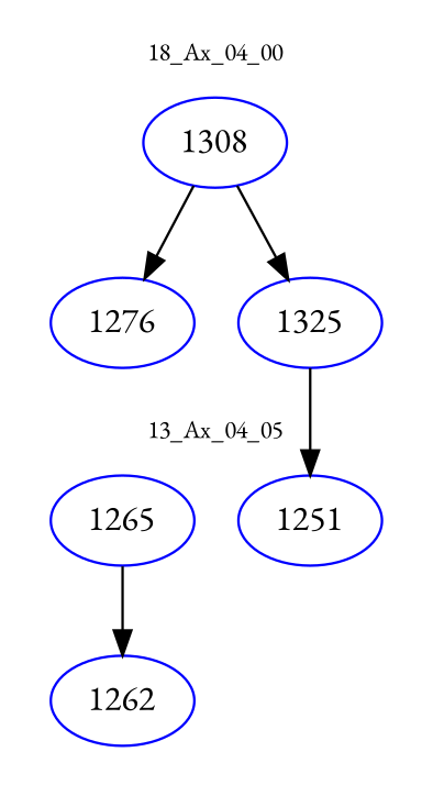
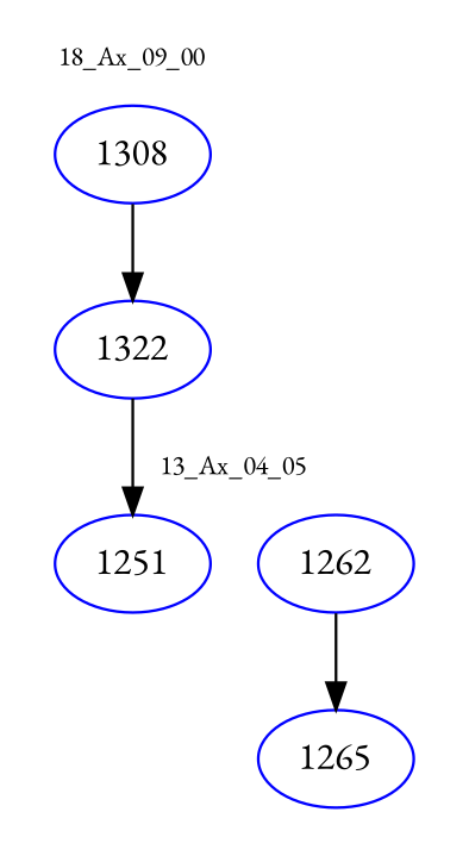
  digraph {
    fontname="EB Garamond"
    node [color=blue fontname="EB Garamond"]
    edge [color=black fontname="EB Garamond"]
    n1 [label=1308]
-   n2 [label=1276]
-   n3 [label=1325]
+   n3 [label=1322]
    n4 [label=1262]
    n5 [label=1251]
    n6 [label=1265]
    subgraph cluster_1 {
      color=white
      fontsize=10
-     label="18_Ax_04_00"
+     label="18_Ax_09_00"
      n1
-     n2
      n3
    }
    subgraph cluster_2 {
      color=white
      fontsize=10
      label="13_Ax_04_05"
      n4
      n5
      n6
    }
-   n1 -> n2
    n1 -> n3
    n3 -> n5
-   n6 -> n4
+   n4 -> n6
  }
